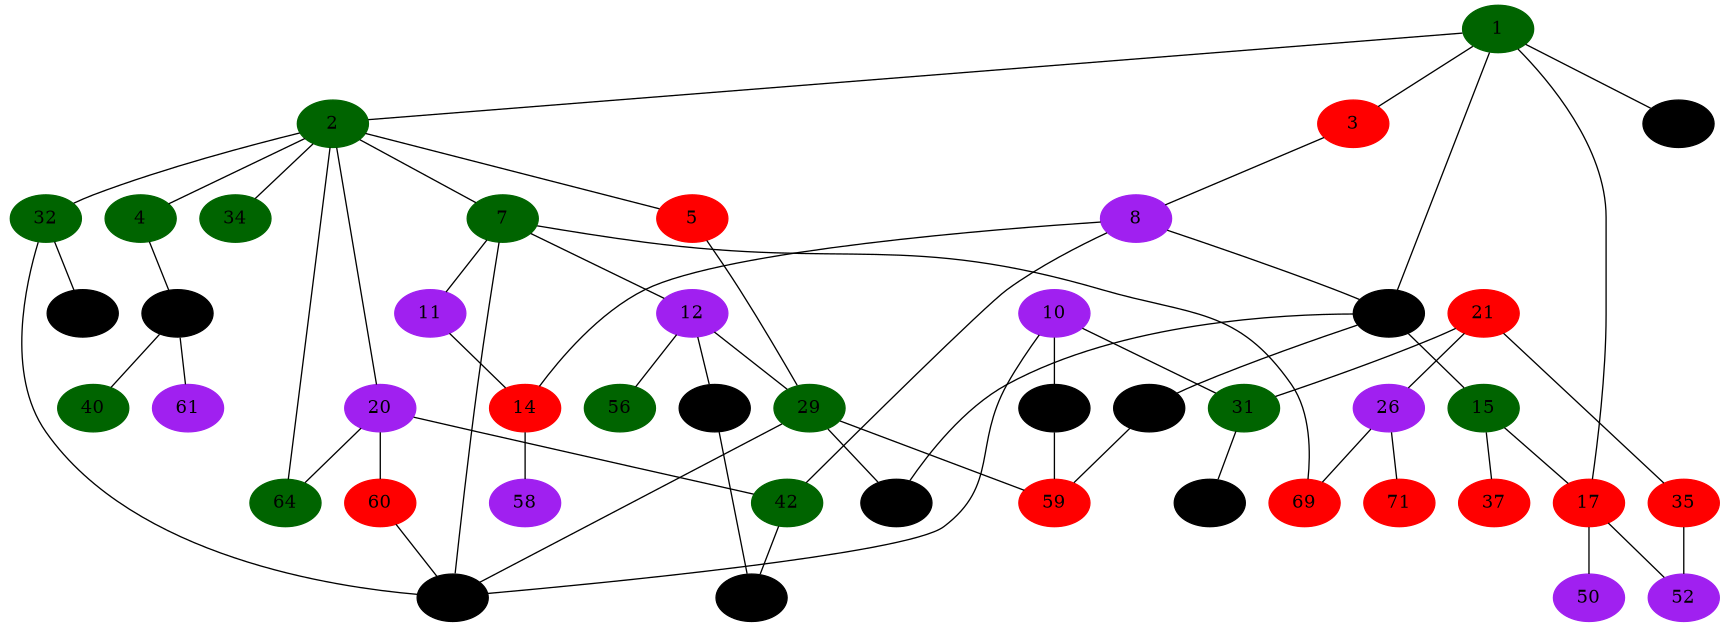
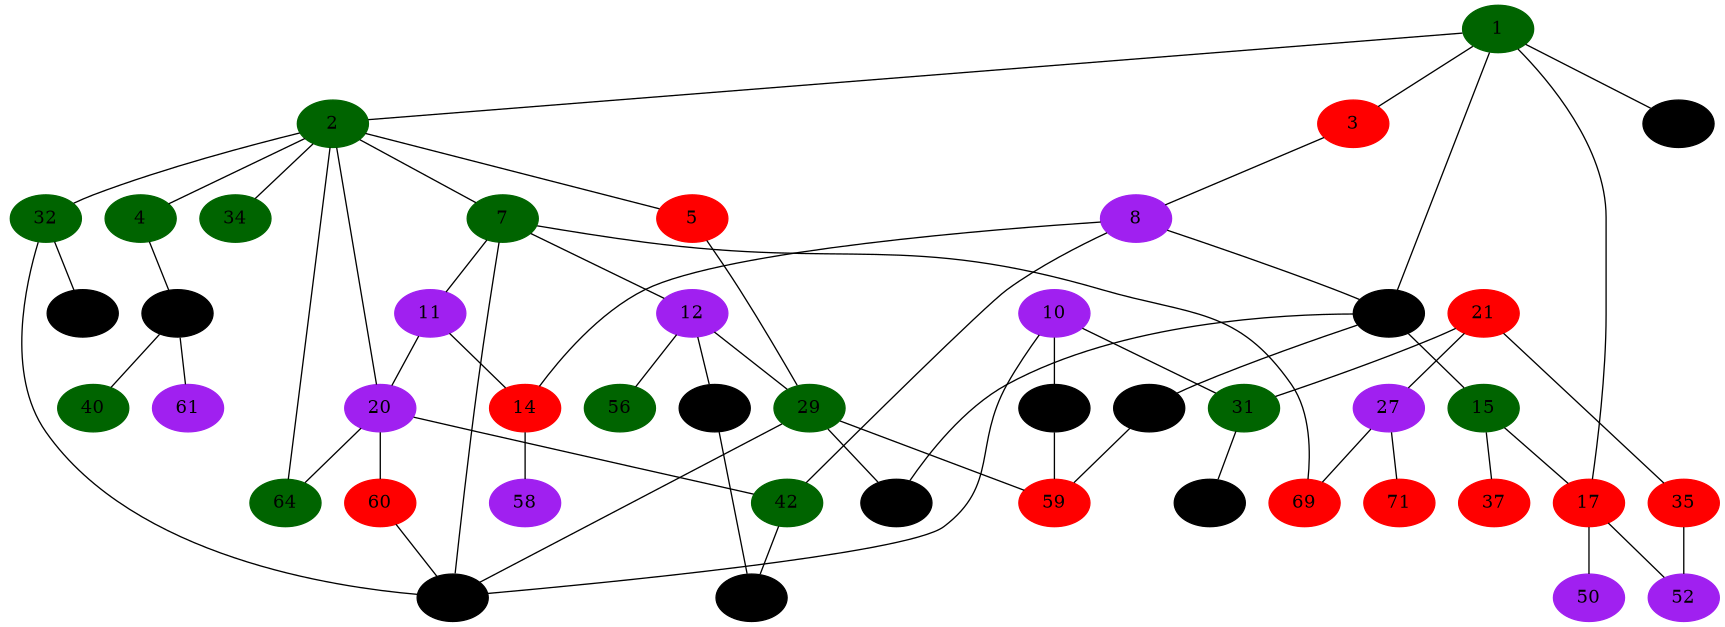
  graph {
    node [color=darkgreen style=filled]
    1 [super="+25"]
    2 [super="+6"]
    3 [color=red super="+30"]
    13 [color=black super="+23"]
    17 [color=red super="+26"]
    53 [color=black super="+63"]
    4
    5 [color=red super="+65"]
    7 [super="+72"]
    n10 [color=purple label=20 super="+45"]
    32
    34 [super="+57"]
    64
    8 [color=purple super="+9"]
    15 [super="+18"]
    22 [color=black super="+44"]
    36 [color=black]
    50 [color=purple]
    52 [color=purple]
    19 [color=black super="+20"]
    29 [super="+67"]
    11 [color=purple]
    12 [color=purple super="+43"]
    62 [color=black super="+68"]
    69 [color=red]
    42 [super="+49"]
    60 [color=red]
    46 [color=black]
    14 [color=red super="+28"]
    40
    61 [color=purple]
    59 [color=red super="+66"]
    48 [color=black]
    56
    10 [color=purple super="+41"]
    31 [super="+47"]
    39 [color=black super="+51"]
    58 [color=purple]
    70 [color=black]
    54 [color=black]
    37 [color=red super="+55"]
    21 [color=red]
-   27 [color=purple super="+33" label=26]
+   27 [color=purple super="+33"]
    35 [color=red super="+38"]
    71 [color=red]
    1 -- 2
    1 -- 3
    1 -- 13
    1 -- 17
    1 -- 53 [weight=2]
    2 -- 4
    2 -- 5
    2 -- 7
    2 -- n10
    2 -- 32
    2 -- 34
    2 -- 64
    3 -- 8
    13 -- 15
    13 -- 22
    13 -- 36
    17 -- 50
    17 -- 52
    4 -- 19
    5 -- 29
    7 -- 11
    7 -- 12
    7 -- 62
    7 -- 69
    n10 -- 64
    n10 -- 42
    n10 -- 60
    32 -- 62
    32 -- 46
    8 -- 13
    8 -- 42
    8 -- 14
    15 -- 17
    15 -- 37
    22 -- 59
    19 -- 40
    19 -- 61
    29 -- 36
    29 -- 62
    29 -- 59
+   11 -- n10
    11 -- 14
    12 -- 29
    12 -- 48
    12 -- 56
    42 -- 70
    60 -- 62
    14 -- 58
    48 -- 70
    10 -- 62
    10 -- 31
    10 -- 39
    31 -- 54
    39 -- 59
    21 -- 31
    21 -- 27
    21 -- 35
    27 -- 69
    27 -- 71
    35 -- 52
  }
